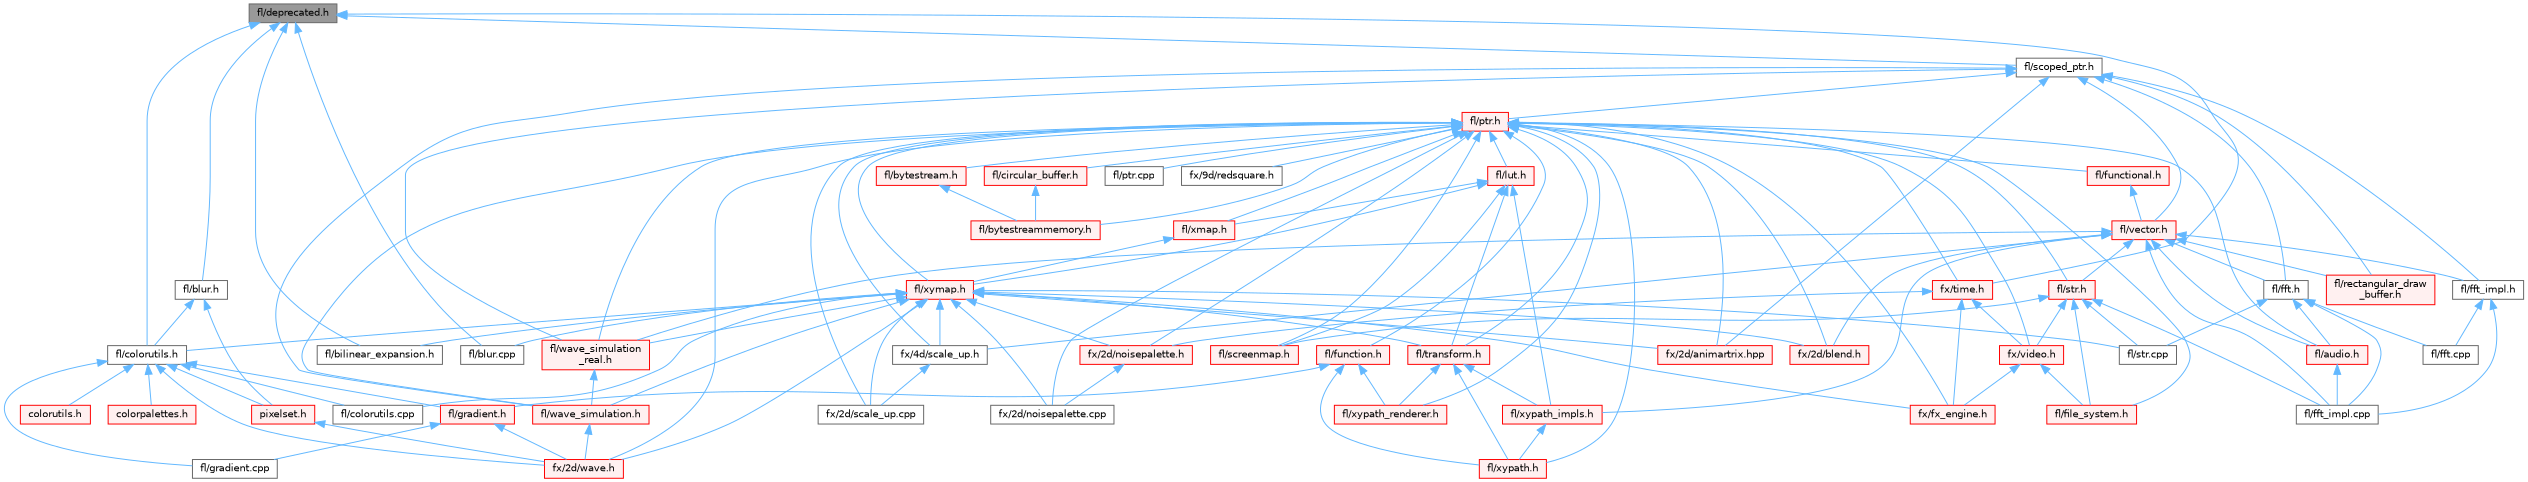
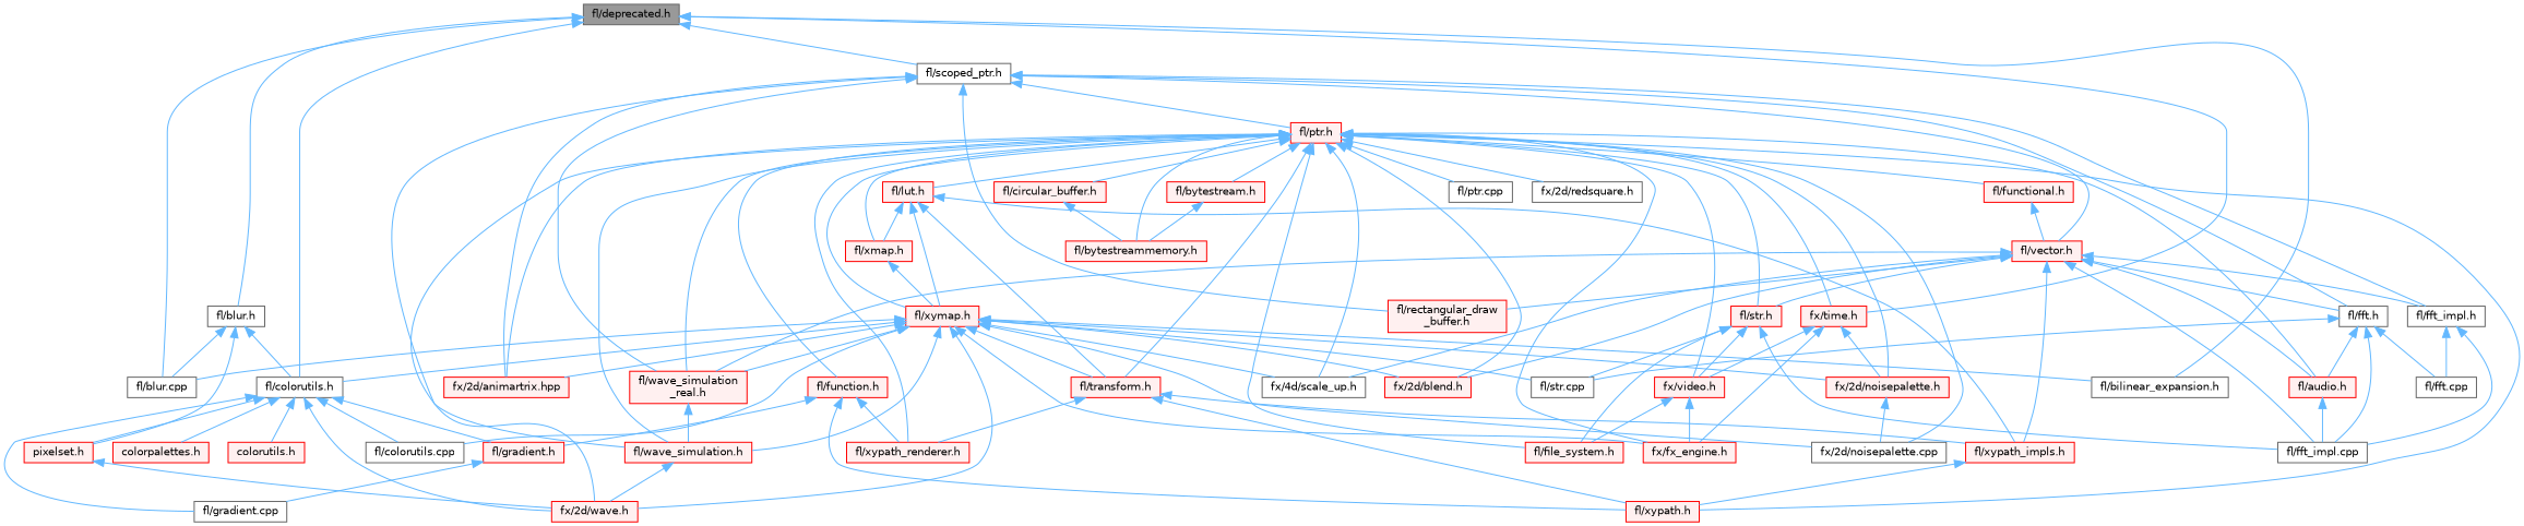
  digraph {
    node [color=red fillcolor="#FFF0F0" fontname=Helvetica fontsize=10 shape=box style=filled]
    edge [color=steelblue1 dir=back fontname=Helvetica fontsize=10 labelfontname=Helvetica labelfontsize=10 style=solid]
    n1 [color=gray40 fillcolor=grey60 fontcolor=black height=0.2 label="fl/deprecated.h" width=0.4]
    n2 [color=grey40 fillcolor=white height=0.2 label="fl/bilinear_expansion.h" width=0.4]
    n3 [color=grey40 fillcolor=white height=0.2 label="fl/blur.cpp" width=0.4]
    n4 [color=grey40 fillcolor=white height=0.2 label="fl/blur.h" width=0.4]
    n5 [color=grey40 fillcolor=white height=0.2 label="fl/colorutils.h" width=0.4]
    n6 [color=grey40 fillcolor=white height=0.2 label="fl/scoped_ptr.h" width=0.4]
    n7 [height=0.2 label="fx/time.h" width=0.4]
    n8 [height=0.2 label="pixelset.h" width=0.4]
    n9 [height=0.2 label="colorpalettes.h" width=0.4]
    n10 [height=0.2 label="colorutils.h" width=0.4]
    n11 [color=grey40 fillcolor=white height=0.2 label="fl/colorutils.cpp" width=0.4]
    n12 [color=grey40 fillcolor=white height=0.2 label="fl/gradient.cpp" width=0.4]
    n13 [height=0.2 label="fl/gradient.h" width=0.4]
    n14 [height=0.2 label="fx/2d/wave.h" width=0.4]
    n15 [color=grey40 fillcolor=white height=0.2 label="fl/fft.h" width=0.4]
    n16 [color=grey40 fillcolor=white height=0.2 label="fl/fft_impl.h" width=0.4]
    n17 [height=0.2 label="fl/ptr.h" width=0.4]
    n18 [height=0.2 label="fl/vector.h" width=0.4]
    n19 [height=0.2 label="fl/rectangular_draw\l_buffer.h" width=0.4]
    n20 [height=0.2 label="fl/wave_simulation\l_real.h" width=0.4]
    n21 [height=0.2 label="fl/wave_simulation.h" width=0.4]
    n22 [height=0.2 label="fx/2d/animartrix.hpp" width=0.4]
    n23 [height=0.2 label="fx/video.h" width=0.4]
    n24 [height=0.2 label="fx/fx_engine.h" width=0.4]
    n25 [height=0.2 label="fx/2d/noisepalette.h" width=0.4]
    n26 [height=0.2 label="fl/audio.h" width=0.4]
    n27 [color=grey40 fillcolor=white height=0.2 label="fl/fft_impl.cpp" width=0.4]
    n28 [color=grey40 fillcolor=white height=0.2 label="fl/fft.cpp" width=0.4]
    n29 [color=grey40 fillcolor=white height=0.2 label="fl/str.cpp" width=0.4]
    n30 [height=0.2 label="fl/bytestream.h" width=0.4]
    n31 [height=0.2 label="fl/bytestreammemory.h" width=0.4]
    n32 [height=0.2 label="fl/circular_buffer.h" width=0.4]
    n33 [height=0.2 label="fl/file_system.h" width=0.4]
    n34 [height=0.2 label="fl/function.h" width=0.4]
    n35 [height=0.2 label="fl/xypath.h" width=0.4]
    n36 [height=0.2 label="fl/xypath_renderer.h" width=0.4]
    n37 [height=0.2 label="fl/functional.h" width=0.4]
    n38 [height=0.2 label="fl/str.h" width=0.4]
-   n39 [height=0.2 label="fl/screenmap.h" width=0.4]
    n40 [height=0.2 label="fx/2d/blend.h" width=0.4]
    n41 [color=grey40 fillcolor=white height=0.2 label="fx/4d/scale_up.h" width=0.4]
-   n42 [color=grey40 fillcolor=white height=0.2 label="fx/2d/scale_up.cpp" width=0.4]
    n43 [height=0.2 label="fl/lut.h" width=0.4]
    n44 [height=0.2 label="fl/transform.h" width=0.4]
    n45 [height=0.2 label="fl/xmap.h" width=0.4]
    n46 [height=0.2 label="fl/xymap.h" width=0.4]
    n47 [color=grey40 fillcolor=white height=0.2 label="fx/2d/noisepalette.cpp" width=0.4]
    n48 [color=grey40 fillcolor=white height=0.2 label="fl/ptr.cpp" width=0.4]
-   n49 [color=grey40 fillcolor=white height=0.2 label="fx/9d/redsquare.h" width=0.4]
+   n49 [color=grey40 fillcolor=white height=0.2 label="fx/2d/redsquare.h" width=0.4]
    n50 [height=0.2 label="fl/xypath_impls.h" width=0.4]
    n1 -> n2
    n1 -> n3
    n1 -> n4
    n1 -> n5
    n1 -> n6
    n1 -> n7
+   n4 -> n3
    n4 -> n5
    n4 -> n8
    n5 -> n8
    n5 -> n9
    n5 -> n10
    n5 -> n11
    n5 -> n12
    n5 -> n13
    n5 -> n14
    n6 -> n15
    n6 -> n16
    n6 -> n17
    n6 -> n18
    n6 -> n19
    n6 -> n20
    n6 -> n21
    n6 -> n22
    n7 -> n23
    n7 -> n24
    n7 -> n25
    n8 -> n14
    n13 -> n12
-   n13 -> n14
    n15 -> n26
    n15 -> n27
    n15 -> n28
    n15 -> n29
    n16 -> n27
    n16 -> n28
    n17 -> n7
    n17 -> n14
    n17 -> n20
    n17 -> n21
    n17 -> n22
    n17 -> n23
    n17 -> n24
    n17 -> n25
    n17 -> n26
    n17 -> n30
    n17 -> n31
    n17 -> n32
    n17 -> n33
    n17 -> n34
    n17 -> n35
    n17 -> n36
    n17 -> n37
    n17 -> n38
-   n17 -> n39
    n17 -> n40
    n17 -> n41
-   n17 -> n42
    n17 -> n43
    n17 -> n44
    n17 -> n45
    n17 -> n46
    n17 -> n47
    n17 -> n48
    n17 -> n49
    n18 -> n15
    n18 -> n16
    n18 -> n19
    n18 -> n20
    n18 -> n26
    n18 -> n27
    n18 -> n38
    n18 -> n40
    n18 -> n41
    n18 -> n50
    n20 -> n21
    n21 -> n14
    n23 -> n24
    n23 -> n33
    n25 -> n47
    n26 -> n27
    n30 -> n31
    n32 -> n31
    n34 -> n13
    n34 -> n35
    n34 -> n36
    n37 -> n18
    n38 -> n23
    n38 -> n27
    n38 -> n29
    n38 -> n33
-   n38 -> n39
-   n41 -> n42
-   n43 -> n39
    n43 -> n44
    n43 -> n45
    n43 -> n46
    n43 -> n50
    n44 -> n35
    n44 -> n36
    n44 -> n50
    n45 -> n46
    n46 -> n2
    n46 -> n3
    n46 -> n5
    n46 -> n11
    n46 -> n14
    n46 -> n20
    n46 -> n21
    n46 -> n22
    n46 -> n24
    n46 -> n25
    n46 -> n29
    n46 -> n40
    n46 -> n41
-   n46 -> n42
    n46 -> n44
    n46 -> n47
    n50 -> n35
  }
